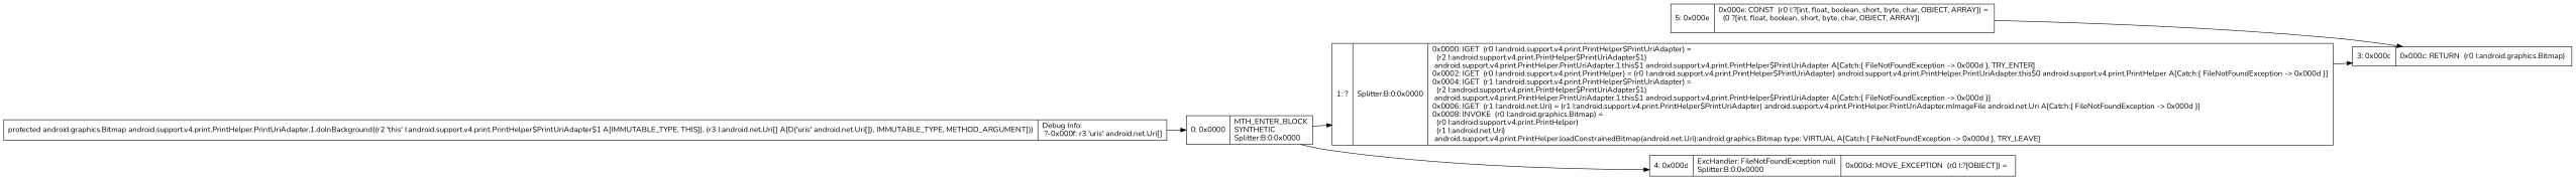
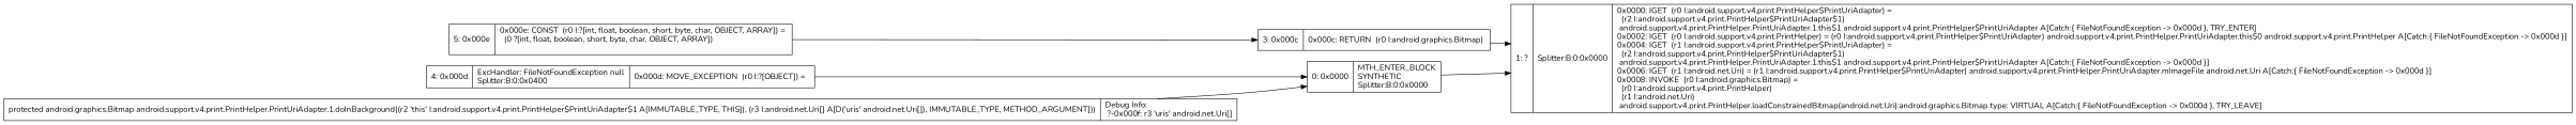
  digraph {
    fontname=Nunito
    rankdir=LR
    node [fontname=Nunito shape=record]
    edge [fontname=Nunito]
    n1 [label="{0\:\ 0x0000|MTH_ENTER_BLOCK\lSYNTHETIC\lSplitter:B:0:0x0000\l}"]
    n2 [label="{1\:\ ?|Splitter:B:0:0x0000\l|0x0000: IGET  (r0 I:android.support.v4.print.PrintHelper$PrintUriAdapter) = \l  (r2 I:android.support.v4.print.PrintHelper$PrintUriAdapter$1)\l android.support.v4.print.PrintHelper.PrintUriAdapter.1.this$1 android.support.v4.print.PrintHelper$PrintUriAdapter A[Catch:\{ FileNotFoundException \-\> 0x000d \}, TRY_ENTER]\l0x0002: IGET  (r0 I:android.support.v4.print.PrintHelper) = (r0 I:android.support.v4.print.PrintHelper$PrintUriAdapter) android.support.v4.print.PrintHelper.PrintUriAdapter.this$0 android.support.v4.print.PrintHelper A[Catch:\{ FileNotFoundException \-\> 0x000d \}]\l0x0004: IGET  (r1 I:android.support.v4.print.PrintHelper$PrintUriAdapter) = \l  (r2 I:android.support.v4.print.PrintHelper$PrintUriAdapter$1)\l android.support.v4.print.PrintHelper.PrintUriAdapter.1.this$1 android.support.v4.print.PrintHelper$PrintUriAdapter A[Catch:\{ FileNotFoundException \-\> 0x000d \}]\l0x0006: IGET  (r1 I:android.net.Uri) = (r1 I:android.support.v4.print.PrintHelper$PrintUriAdapter) android.support.v4.print.PrintHelper.PrintUriAdapter.mImageFile android.net.Uri A[Catch:\{ FileNotFoundException \-\> 0x000d \}]\l0x0008: INVOKE  (r0 I:android.graphics.Bitmap) = \l  (r0 I:android.support.v4.print.PrintHelper)\l  (r1 I:android.net.Uri)\l android.support.v4.print.PrintHelper.loadConstrainedBitmap(android.net.Uri):android.graphics.Bitmap type: VIRTUAL A[Catch:\{ FileNotFoundException \-\> 0x000d \}, TRY_LEAVE]\l}"]
-   n3 [label="{4\:\ 0x000d|ExcHandler: FileNotFoundException null\lSplitter:B:0:0x0000\l|0x000d: MOVE_EXCEPTION  (r0 I:?[OBJECT]) =  \l}"]
+   n3 [label="{4\:\ 0x000d|ExcHandler: FileNotFoundException null\lSplitter:B:0:0x0400\l|0x000d: MOVE_EXCEPTION  (r0 I:?[OBJECT]) =  \l}"]
    n4 [label="{3\:\ 0x000c|0x000c: RETURN  (r0 I:android.graphics.Bitmap) \l}"]
    n5 [label="{5\:\ 0x000e|0x000e: CONST  (r0 I:?[int, float, boolean, short, byte, char, OBJECT, ARRAY]) = \l  (0 ?[int, float, boolean, short, byte, char, OBJECT, ARRAY])\l \l}"]
    n6 [label="{protected android.graphics.Bitmap android.support.v4.print.PrintHelper.PrintUriAdapter.1.doInBackground((r2 'this' I:android.support.v4.print.PrintHelper$PrintUriAdapter$1 A[IMMUTABLE_TYPE, THIS]), (r3 I:android.net.Uri[] A[D('uris' android.net.Uri[]), IMMUTABLE_TYPE, METHOD_ARGUMENT]))  | Debug Info:\l  ?\-0x000f: r3 'uris' android.net.Uri[]\l}"]
    n1 -> n2
-   n1 -> n3
-   n2 -> n4
+   n3 -> n1
+   n4 -> n2
    n5 -> n4
    n6 -> n1
  }
